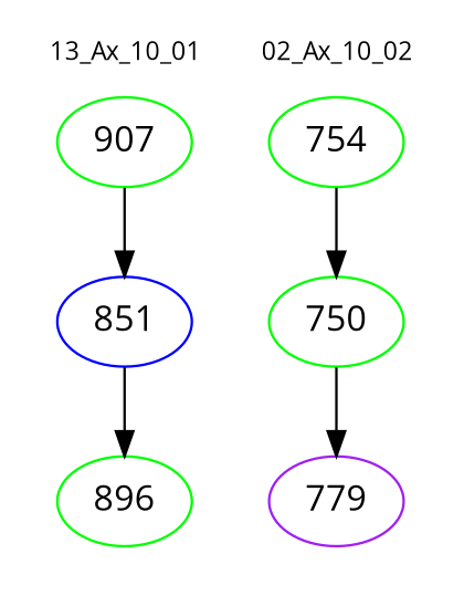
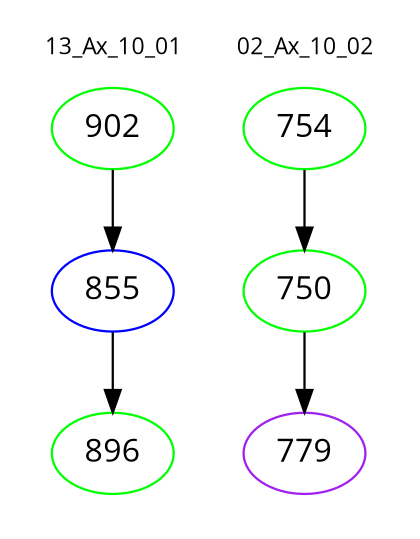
  digraph {
    fontname="Open Sans"
    node [color=green fontname="Open Sans"]
    edge [color=black fontname="Open Sans"]
-   n1 [label=907]
-   n2 [color=blue label=851]
+   n1 [label=902]
+   n2 [color=blue label=855]
    n3 [label=896]
    n4 [label=754]
    n5 [label=750]
    n6 [color=purple label=779]
    subgraph cluster_1 {
      color=white
      fontsize=10
      label="13_Ax_10_01"
      n1
      n2
      n3
    }
    subgraph cluster_2 {
      color=white
      fontsize=10
      label="02_Ax_10_02"
      n4
      n5
      n6
    }
    n1 -> n2
    n2 -> n3
    n4 -> n5
    n5 -> n6
  }
